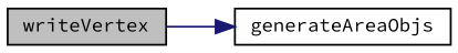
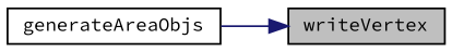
  digraph {
    rankdir=RL
    fontname="Source Code Pro"
    node [color=black fontname="Source Code Pro" fontsize=10 shape=record style=filled]
    n1 [fillcolor=grey75 fontcolor=black height=0.2 label=writeVertex width=0.4]
    n2 [fillcolor=white height=0.2 label=generateAreaObjs width=0.4]
-   n2 -> n1 [color=midnightblue dir=back fontname="Source Code Pro" fontsize=10 labelfontname=Helvetica labelfontsize=10 style=solid]
+   n1 -> n2 [color=midnightblue dir=back fontname="Source Code Pro" fontsize=10 labelfontname=Helvetica labelfontsize=10 style=solid]
  }
